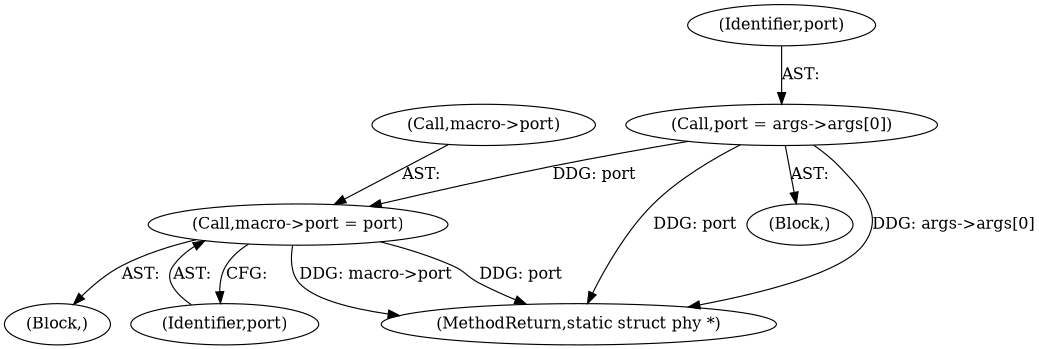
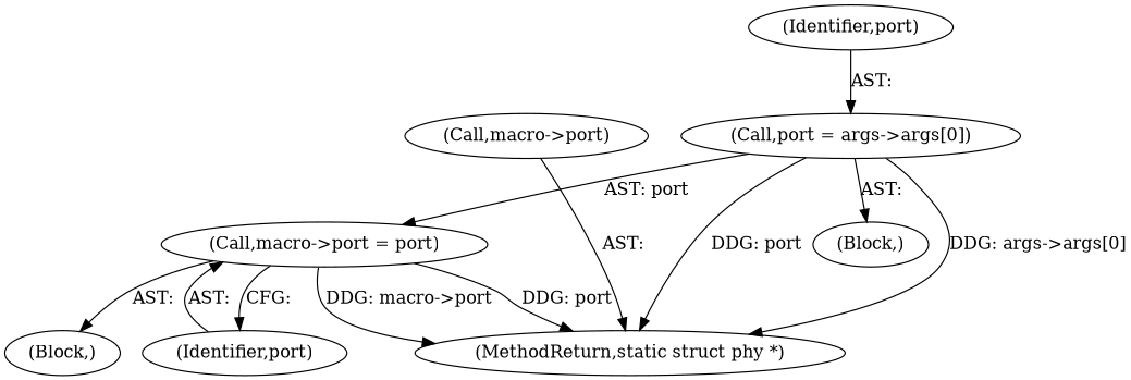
  digraph {
    n1 [label="(Call,port = args->args[0])"]
    n2 [label="(Call,macro->port = port)"]
    n3 [label="(Block,)"]
    n4 [label="(MethodReturn,static struct phy *)"]
    n5 [label="(Block,)"]
    n6 [label="(Identifier,port)"]
    n7 [label="(Call,macro->port)"]
    n8 [label="(Identifier,port)"]
-   n1 -> n2 [label="DDG: port"]
+   n1 -> n2 [label="AST: port"]
    n1 -> n3 [label="AST: "]
    n1 -> n4 [label="DDG: args->args[0]"]
    n1 -> n4 [label="DDG: port"]
    n2 -> n4 [label="DDG: macro->port"]
    n2 -> n4 [label="DDG: port"]
    n2 -> n5 [label="AST: "]
    n2 -> n6 [label="CFG: "]
    n6 -> n2 [label="AST: "]
-   n7 -> n2 [label="AST: "]
+   n7 -> n4 [label="AST: "]
    n8 -> n1 [label="AST: "]
  }
